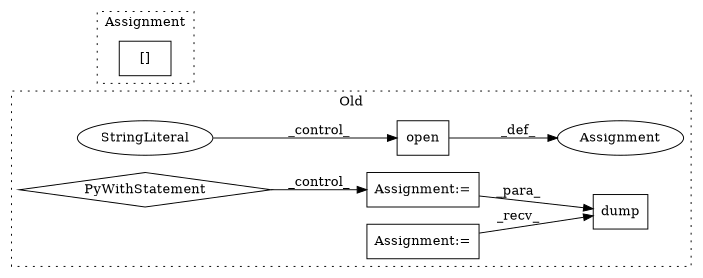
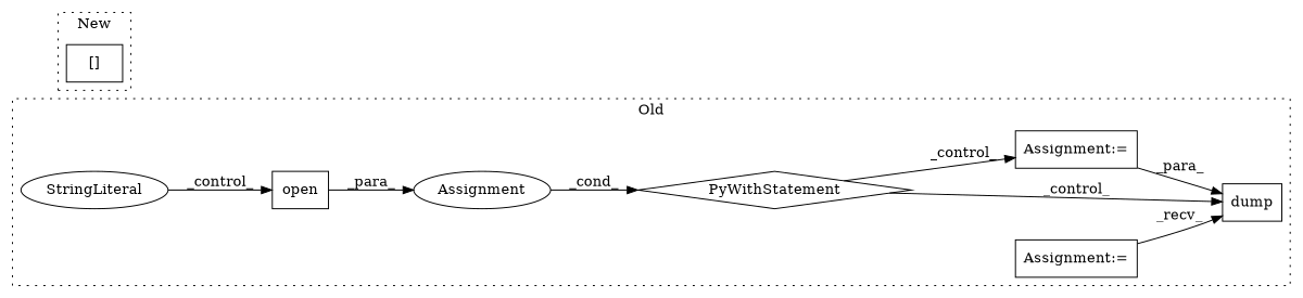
  digraph {
    rankdir=LR
    node [a=32 l="5,1" shape=box]
    n1 [label=dump s="1827,1846"]
    n2 [a=7 l=7 label="Assignment:=" s=1805]
    n3 [a=42 label=Assignment shape=ellipse l=""]
    n4 [a=104 l="10,2" label=PyWithStatement s="1759,1790" shape=diamond]
    n5 [label=open s="1769,1789"]
    n6 [a=45 l=4 label=StringLiteral s=1785 shape=ellipse]
    n7 [a=7 l=6 label="Assignment:=" s=988]
    n8 [a=2 l="12,1" label="[]" s="1036,1086"]
    subgraph cluster_1 {
      label=Old
      style=dotted
      n1
      n2
      n3
      n4
      n5
      n6
      n7
    }
    subgraph cluster_2 {
-     label=Assignment
+     label=New
      style=dotted
      n8
    }
    n2 -> n1 [label=_para_]
+   n3 -> n4 [label=_cond_]
+   n4 -> n1 [label=_control_]
    n4 -> n2 [label=_control_]
-   n5 -> n3 [label=_def_]
+   n5 -> n3 [label=_para_]
    n6 -> n5 [label=_control_]
    n7 -> n1 [label=_recv_]
  }
